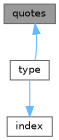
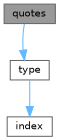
  digraph {
    rankdir=TB
    node [color=grey40 fillcolor=white fontname=Helvetica fontsize=10 shape=box style=filled]
    edge [color=steelblue1 fontname=Helvetica fontsize=10 labelfontname=Helvetica labelfontsize=10 style=solid]
    n1 [color=gray40 fillcolor=grey60 fontcolor=black height=0.2 label=quotes width=0.4]
    n2 [height=0.2 label=type width=0.4]
    n3 [height=0.2 label=index width=0.4]
-   n2 -> n1
+   n1 -> n2
    n2 -> n3
  }
